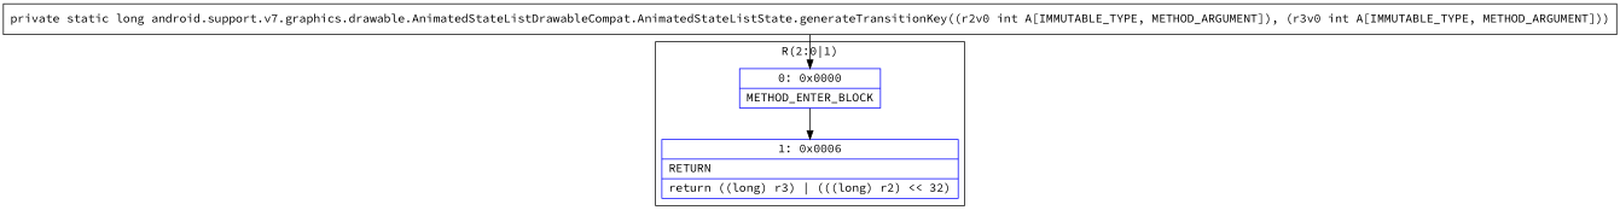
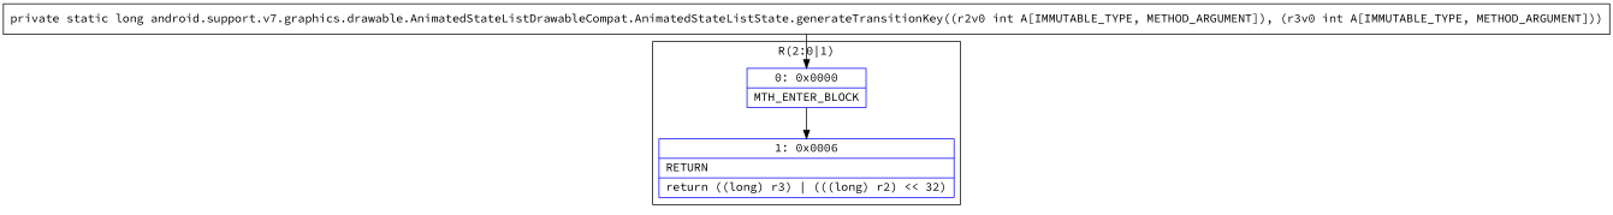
  digraph {
    fontname="Source Code Pro"
    node [color=blue shape=record fontname="Source Code Pro"]
    edge [fontname="Source Code Pro"]
-   n1 [label="{0\:\ 0x0000|METHOD_ENTER_BLOCK\l}"]
+   n1 [label="{0\:\ 0x0000|MTH_ENTER_BLOCK\l}"]
    n2 [label="{1\:\ 0x0006|RETURN\l|return ((long) r3) \| (((long) r2) \<\< 32)\l}"]
    n3 [label="{private static long android.support.v7.graphics.drawable.AnimatedStateListDrawableCompat.AnimatedStateListState.generateTransitionKey((r2v0 int A[IMMUTABLE_TYPE, METHOD_ARGUMENT]), (r3v0 int A[IMMUTABLE_TYPE, METHOD_ARGUMENT])) }" color=""]
    subgraph cluster_1 {
      label="R(2:0|1)"
      n1
      n2
    }
    n1 -> n2
    n3 -> n1
  }
